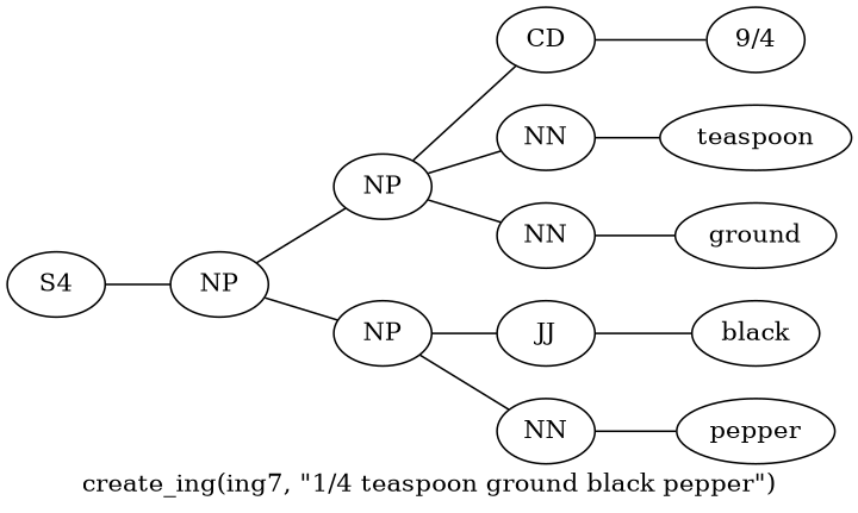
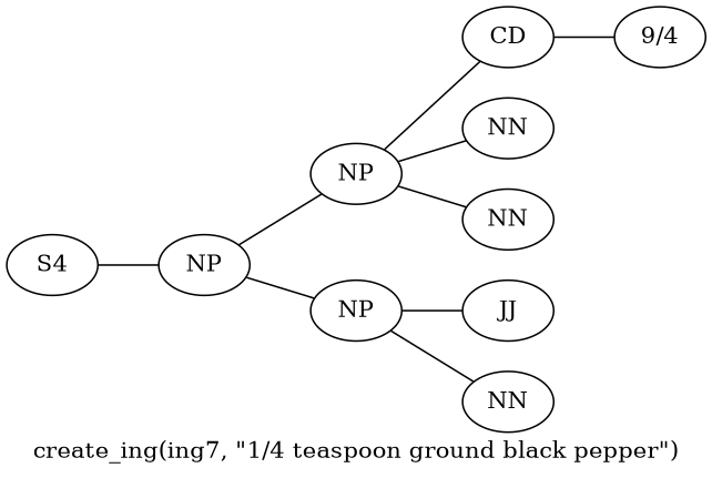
  graph {
    label="create_ing(ing7, \"1/4 teaspoon ground black pepper\")"
    rankdir=LR
    n1 [label=S4]
    n2 [label=NP]
    n3 [label=NP]
    n4 [label=NP]
    n5 [label=CD]
    n6 [label=NN]
    n7 [label=NN]
    n8 [label=JJ]
    n9 [label=NN]
    n10 [label="9/4"]
-   n11 [label=teaspoon]
-   n12 [label=ground]
-   n13 [label=black]
-   n14 [label=pepper]
    n1 -- n2
    n2 -- n3
    n2 -- n4
    n3 -- n5
    n3 -- n6
    n3 -- n7
    n4 -- n8
    n4 -- n9
    n5 -- n10
-   n6 -- n11
-   n7 -- n12
-   n8 -- n13
-   n9 -- n14
  }
